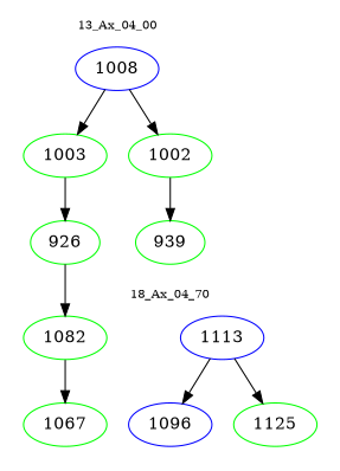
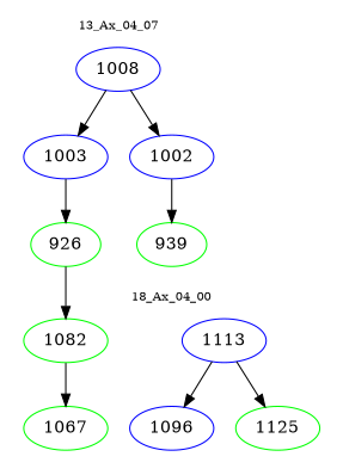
  digraph {
    node [color=blue]
    edge [color=black]
-   n1 [color=green label=1003]
+   n1 [label=1003]
    n2 [label=1008]
    n3 [color=green label=926]
-   n4 [color=green label=1002]
+   n4 [label=1002]
    n5 [color=green label=939]
    n6 [label=1113]
    n7 [label=1096]
    n8 [color=green label=1125]
    n9 [color=green label=1082]
    n10 [color=green label=1067]
    subgraph cluster_1 {
      color=white
      fontsize=10
-     label="13_Ax_04_00"
+     label="13_Ax_04_07"
      n1
      n2
      n3
      n4
      n5
    }
    subgraph cluster_2 {
      color=white
      fontsize=10
-     label="18_Ax_04_70"
+     label="18_Ax_04_00"
      n6
      n7
      n8
      n9
      n10
    }
    n1 -> n3
    n2 -> n1
    n2 -> n4
    n3 -> n9
    n4 -> n5
    n6 -> n7
    n6 -> n8
    n9 -> n10
  }
